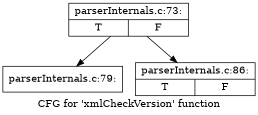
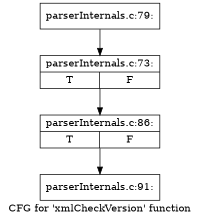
  digraph {
    label="CFG for 'xmlCheckVersion' function"
    node [shape=record]
    n1 [label="{parserInternals.c:73:|{<s0>T|<s1>F}}"]
    n2 [label="{parserInternals.c:79:}"]
    n3 [label="{parserInternals.c:86:|{<s0>T|<s1>F}}"]
-   n1 -> n2
+   n4 [label="{parserInternals.c:91:}"]
+   n2 -> n1
    n1 -> n3
+   n3 -> n4
  }
